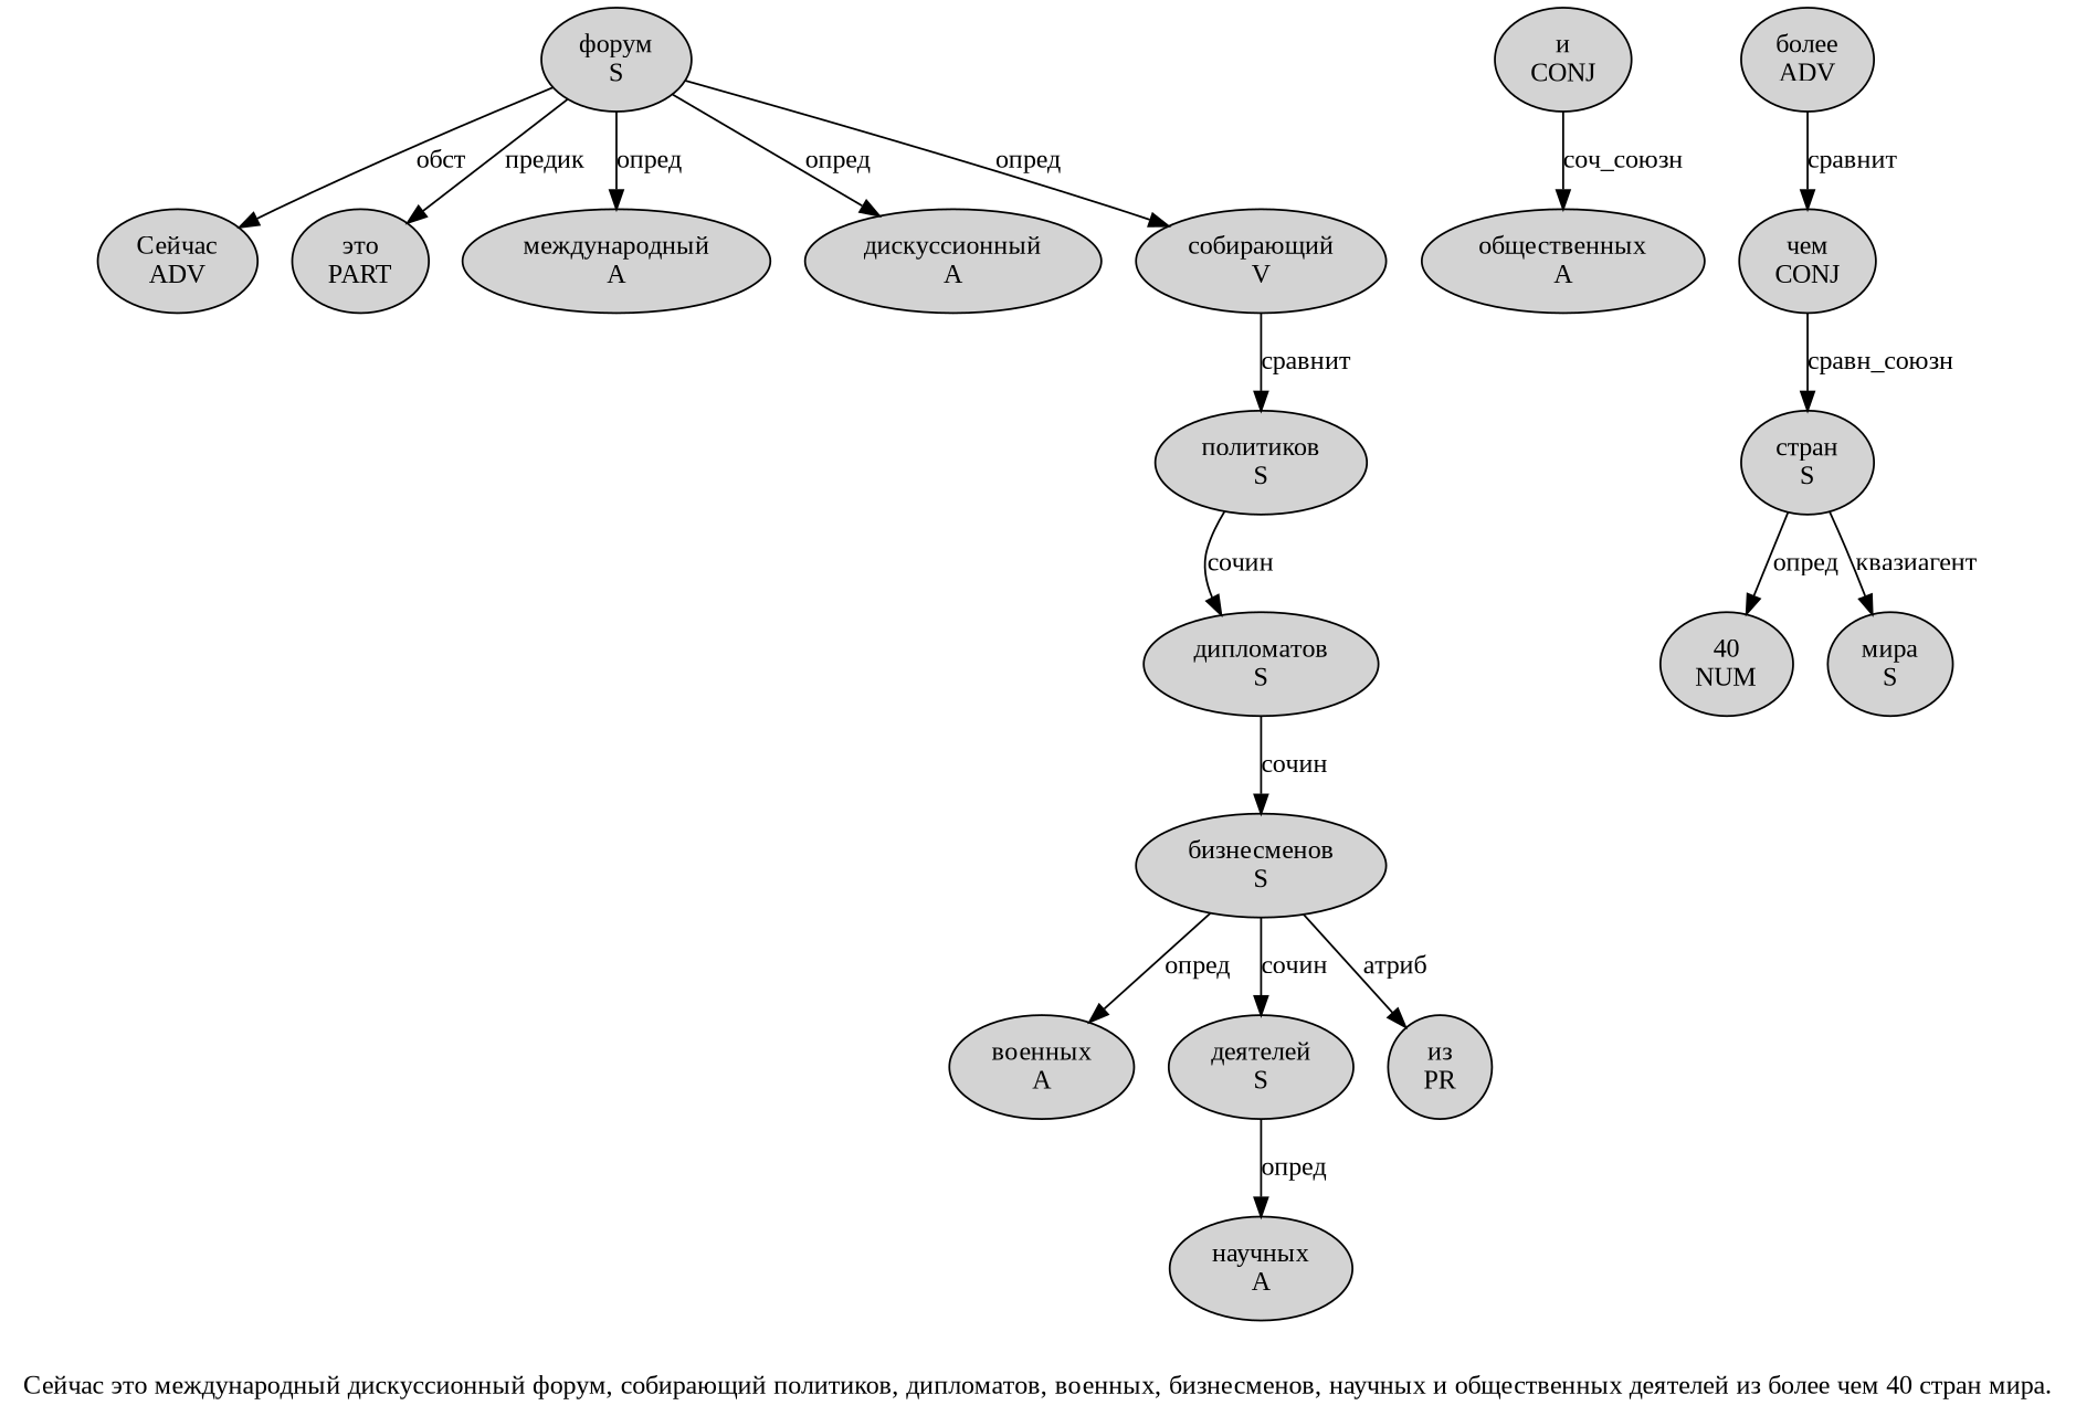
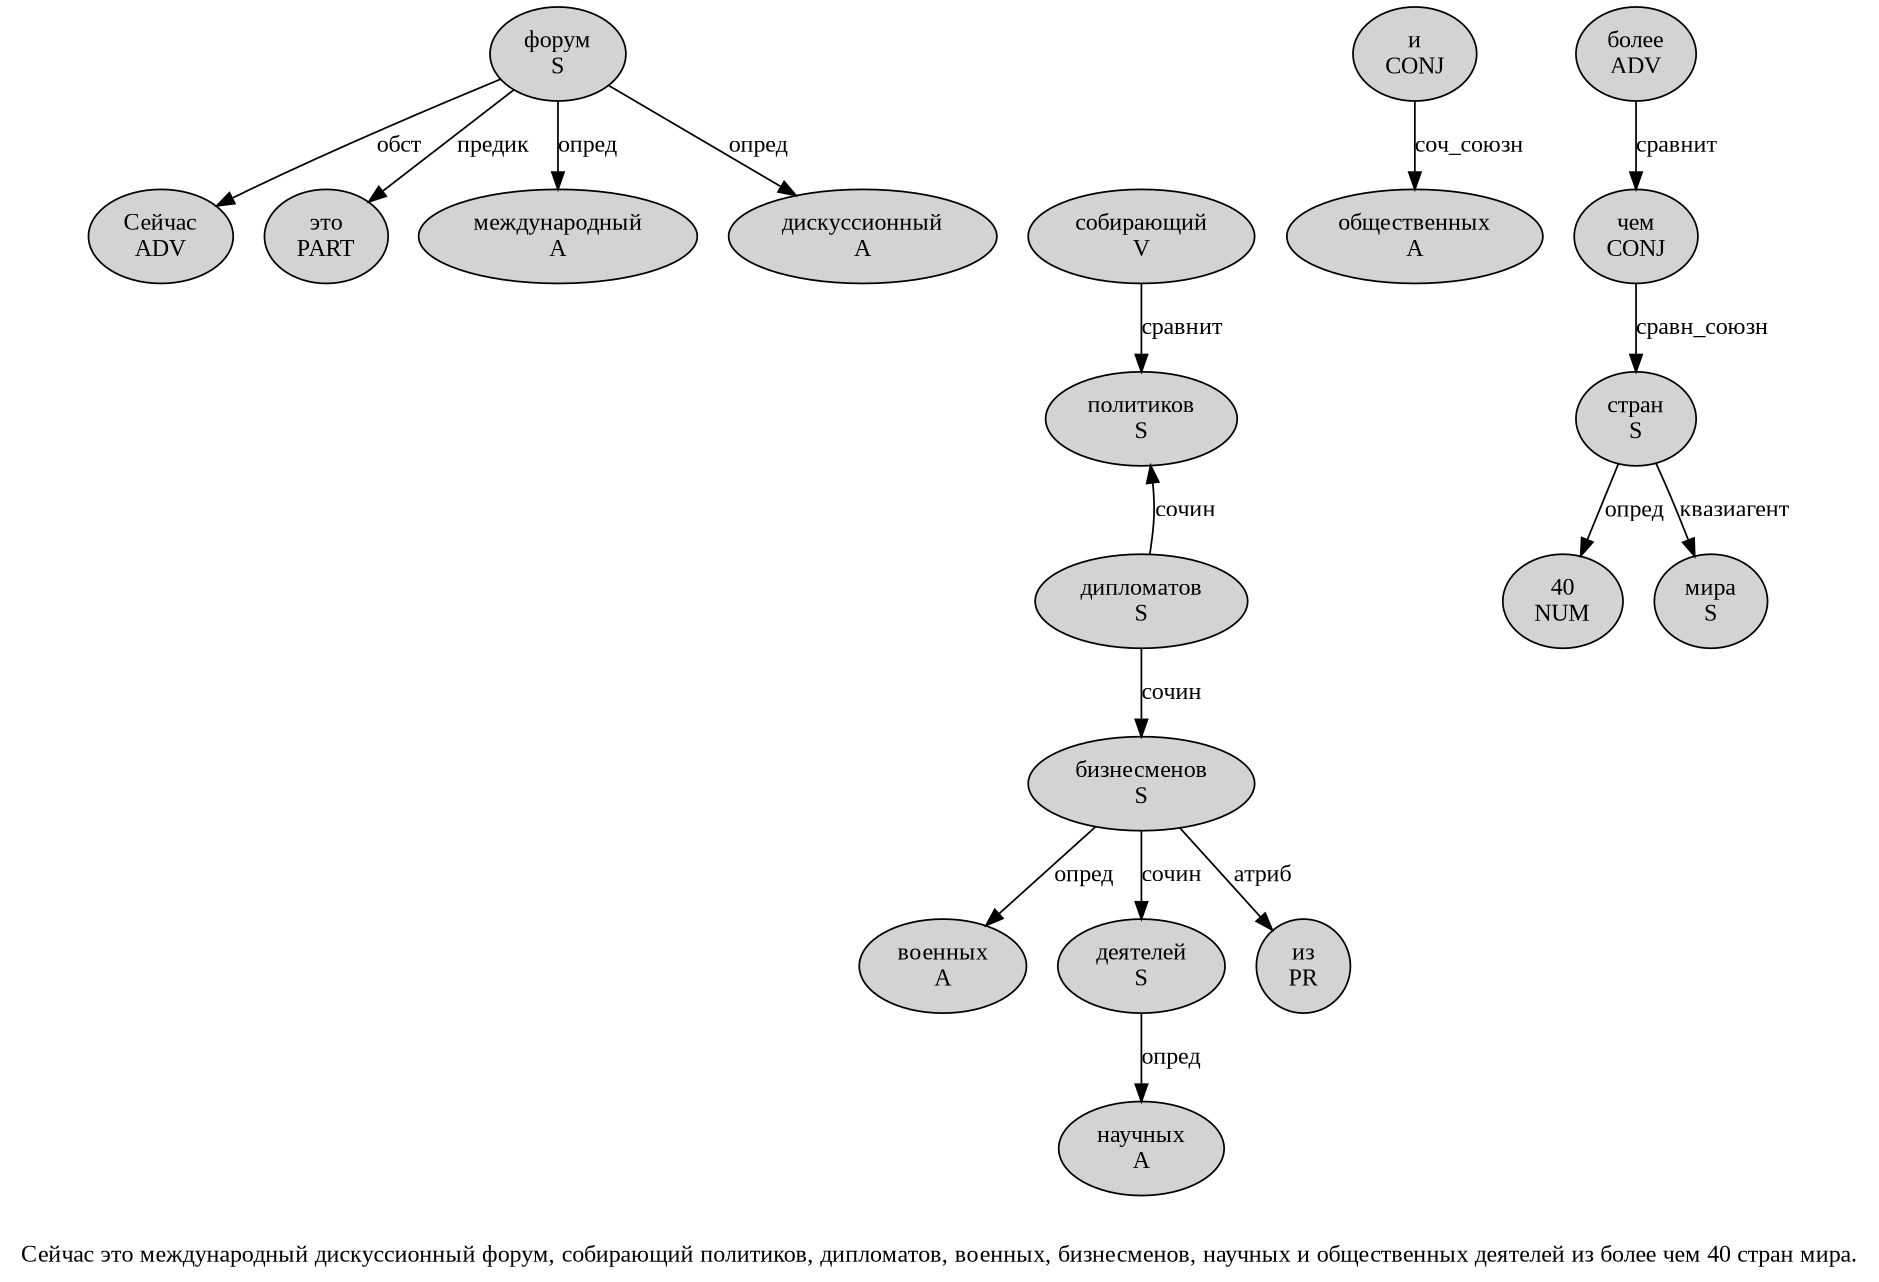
  digraph {
    fontname="Liberation Serif"
    label="Сейчас это международный дискуссионный форум, собирающий политиков, дипломатов, военных, бизнесменов, научных и общественных деятелей из более чем 40 стран мира."
    node [fillcolor=lightgray fontname="Liberation Serif" penwidth=1 shape=ellipse style=filled]
    edge [fontname="Liberation Serif"]
    n1 [label="Сейчас\nADV"]
    n2 [label="это\nPART"]
    n3 [label="международный\nA"]
    n4 [label="дискуссионный\nA"]
    n5 [label="форум\nS"]
    n6 [label="собирающий\nV"]
    n7 [label="политиков\nS"]
    n8 [label="дипломатов\nS"]
    n9 [label="бизнесменов\nS"]
    n10 [label="военных\nA"]
    n11 [label="деятелей\nS"]
    n12 [label="из\nPR"]
    n13 [label="научных\nA"]
    n14 [label="и\nCONJ"]
    n15 [label="общественных\nA"]
    n16 [label="более\nADV"]
    n17 [label="чем\nCONJ"]
    n18 [label="стран\nS"]
    n19 [label="40\nNUM"]
    n20 [label="мира\nS"]
    n5 -> n1 [label="обст"]
    n5 -> n2 [label="предик"]
    n5 -> n3 [label="опред"]
    n5 -> n4 [label="опред"]
-   n5 -> n6 [label="опред"]
    n6 -> n7 [label="сравнит"]
-   n7 -> n8 [label="сочин"]
+   n8 -> n7 [label="сочин"]
    n8 -> n9 [label="сочин"]
    n9 -> n10 [label="опред"]
    n9 -> n11 [label="сочин"]
    n9 -> n12 [label="атриб"]
    n11 -> n13 [label="опред"]
    n14 -> n15 [label="соч_союзн"]
    n16 -> n17 [label="сравнит"]
    n17 -> n18 [label="сравн_союзн"]
    n18 -> n19 [label="опред"]
    n18 -> n20 [label="квазиагент"]
  }
